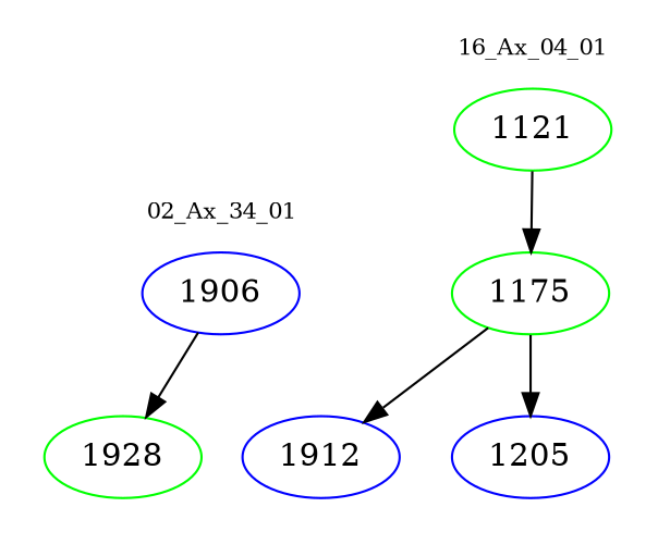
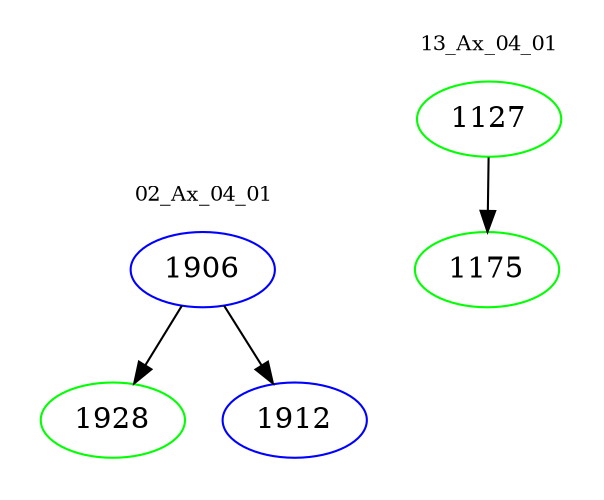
  digraph {
    node [color=green]
    edge [color=black]
    n1 [label=1175]
-   n2 [label=1121]
-   n3 [color=blue label=1205]
+   n2 [label=1127]
    n4 [color=blue label=1906]
    n5 [color=blue label=1912]
    n6 [label=1928]
    subgraph cluster_1 {
      color=white
      fontsize=10
-     label="16_Ax_04_01"
+     label="13_Ax_04_01"
      n1
      n2
-     n3
    }
    subgraph cluster_2 {
      color=white
      fontsize=10
-     label="02_Ax_34_01"
+     label="02_Ax_04_01"
      n4
      n5
      n6
    }
-   n1 -> n3
    n2 -> n1
-   n1 -> n5
+   n4 -> n5
    n4 -> n6
  }
